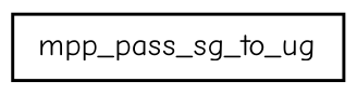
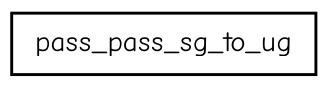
  digraph {
    rankdir=LR
    fontname="Comic Neue"
-   n1 [color=black fillcolor=white fontname="Comic Neue" fontsize=10 height=0.2 label=mpp_pass_sg_to_ug shape=record style=filled width=0.4]
+   n1 [color=black fillcolor=white fontname="Comic Neue" fontsize=10 height=0.2 label=pass_pass_sg_to_ug shape=record style=filled width=0.4]
  }
